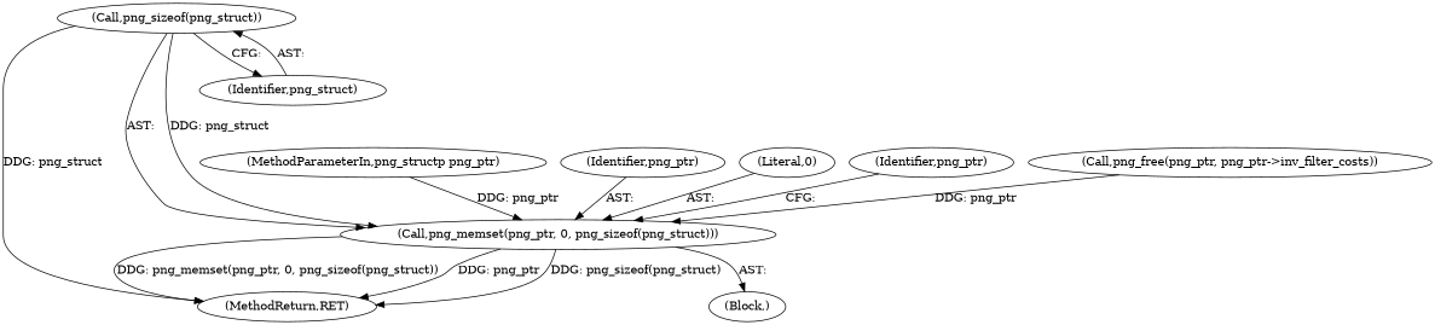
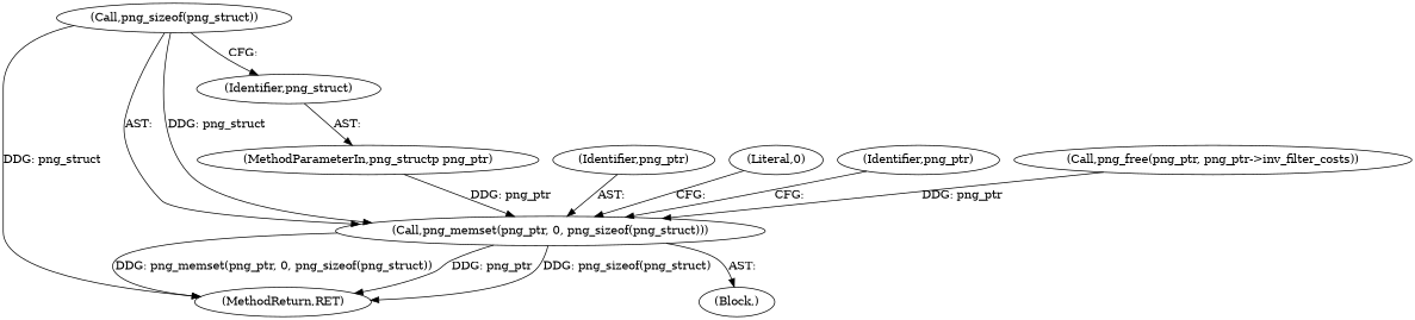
  digraph {
    n1 [label="(Call,png_sizeof(png_struct))"]
    n2 [label="(Call,png_memset(png_ptr, 0, png_sizeof(png_struct)))"]
    n3 [label="(Identifier,png_struct)"]
    n4 [label="(MethodReturn,RET)"]
    n5 [label="(Block,)"]
    n6 [label="(MethodParameterIn,png_structp png_ptr)"]
    n7 [label="(Identifier,png_ptr)"]
    n8 [label="(Literal,0)"]
    n9 [label="(Identifier,png_ptr)"]
    n10 [label="(Call,png_free(png_ptr, png_ptr->inv_filter_costs))"]
    n1 -> n2 [label="AST: "]
    n1 -> n2 [label="DDG: png_struct"]
    n1 -> n3 [label="CFG: "]
    n1 -> n4 [label="DDG: png_struct"]
    n2 -> n4 [label="DDG: png_memset(png_ptr, 0, png_sizeof(png_struct))"]
    n2 -> n4 [label="DDG: png_ptr"]
    n2 -> n4 [label="DDG: png_sizeof(png_struct)"]
    n2 -> n5 [label="AST: "]
-   n3 -> n1 [label="AST: "]
+   n3 -> n6 [label="AST: "]
    n6 -> n2 [label="DDG: png_ptr"]
    n7 -> n2 [label="AST: "]
-   n8 -> n2 [label="AST: "]
+   n8 -> n2 [label="CFG: "]
    n9 -> n2 [label="CFG: "]
    n10 -> n2 [label="DDG: png_ptr"]
  }
